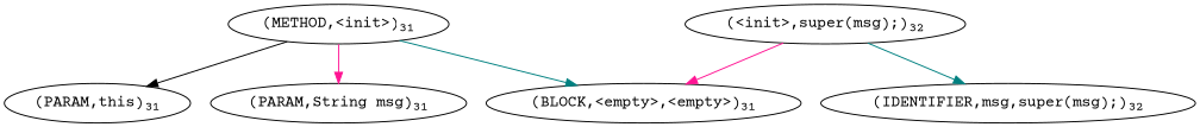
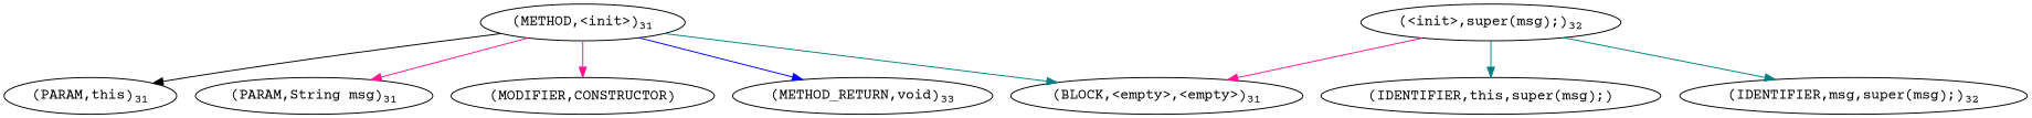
  digraph {
    fontname="Courier Prime"
    node [fontname="Courier Prime"]
    edge [color=deeppink fontname="Courier Prime"]
    n1 [label=<(METHOD,&lt;init&gt;)<SUB>31</SUB>>]
    n2 [label=<(PARAM,this)<SUB>31</SUB>>]
    n3 [label=<(PARAM,String msg)<SUB>31</SUB>>]
    n4 [label=<(BLOCK,&lt;empty&gt;,&lt;empty&gt;)<SUB>31</SUB>>]
+   n5 [label=<(MODIFIER,CONSTRUCTOR)>]
+   n6 [label=<(METHOD_RETURN,void)<SUB>33</SUB>>]
    n7 [label=<(&lt;init&gt;,super(msg);)<SUB>32</SUB>>]
+   n8 [label=<(IDENTIFIER,this,super(msg);)>]
    n9 [label=<(IDENTIFIER,msg,super(msg);)<SUB>32</SUB>>]
    n1 -> n2 [color=black]
    n1 -> n3
    n1 -> n4 [color=teal]
+   n1 -> n5
+   n1 -> n6 [color=blue]
    n7 -> n4
+   n7 -> n8 [color=teal]
    n7 -> n9 [color=teal]
  }
